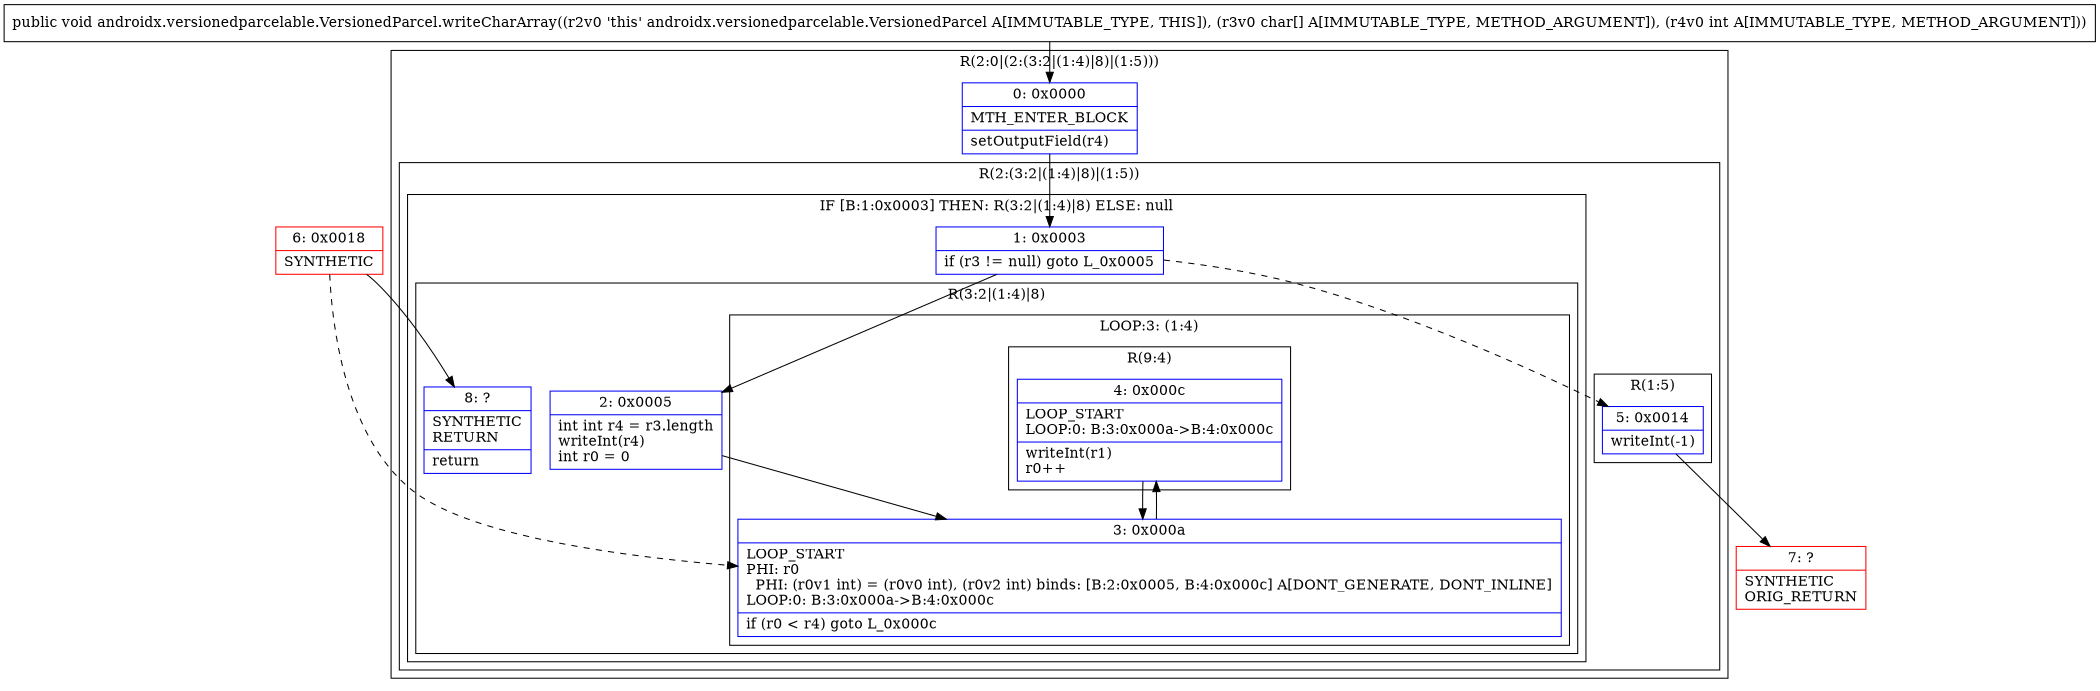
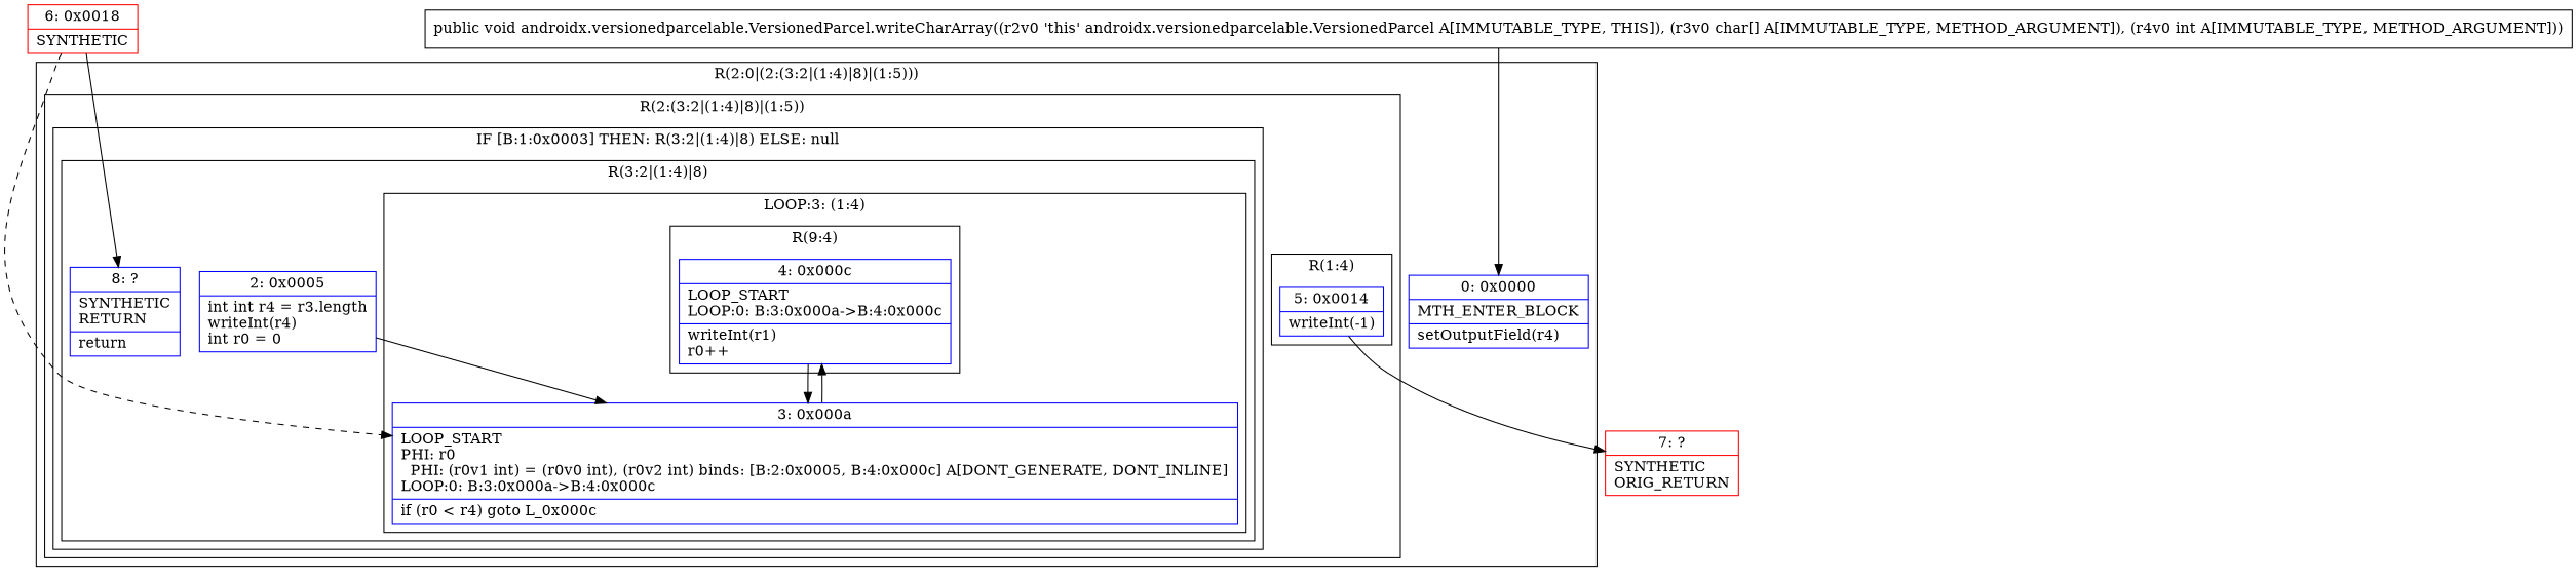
  digraph {
    node [color=blue shape=record]
    n1 [label="{4\:\ 0x000c|LOOP_START\lLOOP:0: B:3:0x000a\-\>B:4:0x000c\l|writeInt(r1)\lr0++\l}"]
    n2 [label="{3\:\ 0x000a|LOOP_START\lPHI: r0 \l  PHI: (r0v1 int) = (r0v0 int), (r0v2 int) binds: [B:2:0x0005, B:4:0x000c] A[DONT_GENERATE, DONT_INLINE]\lLOOP:0: B:3:0x000a\-\>B:4:0x000c\l|if (r0 \< r4) goto L_0x000c\l}"]
    n3 [label="{2\:\ 0x0005|int int r4 = r3.length\lwriteInt(r4)\lint r0 = 0\l}"]
    n4 [label="{8\:\ ?|SYNTHETIC\lRETURN\l|return\l}"]
-   n5 [label="{1\:\ 0x0003|if (r3 != null) goto L_0x0005\l}"]
    n6 [label="{5\:\ 0x0014|writeInt(\-1)\l}"]
    n7 [label="{0\:\ 0x0000|MTH_ENTER_BLOCK\l|setOutputField(r4)\l}"]
    n8 [color=red label="{7\:\ ?|SYNTHETIC\lORIG_RETURN\l}"]
    n9 [color=red label="{6\:\ 0x0018|SYNTHETIC\l}"]
    n10 [label="{public void androidx.versionedparcelable.VersionedParcel.writeCharArray((r2v0 'this' androidx.versionedparcelable.VersionedParcel A[IMMUTABLE_TYPE, THIS]), (r3v0 char[] A[IMMUTABLE_TYPE, METHOD_ARGUMENT]), (r4v0 int A[IMMUTABLE_TYPE, METHOD_ARGUMENT])) }" color=""]
    subgraph cluster_1 {
      label="R(2:0|(2:(3:2|(1:4)|8)|(1:5)))"
      n7
      subgraph cluster_2 {
        label="R(2:(3:2|(1:4)|8)|(1:5))"
        subgraph cluster_3 {
          label="IF [B:1:0x0003] THEN: R(3:2|(1:4)|8) ELSE: null"
-         n5
          subgraph cluster_4 {
            label="R(3:2|(1:4)|8)"
            n3
            n4
            subgraph cluster_5 {
              label="LOOP:3: (1:4)"
              n2
              subgraph cluster_6 {
                label="R(9:4)"
                n1
              }
            }
          }
        }
        subgraph cluster_7 {
-         label="R(1:5)"
+         label="R(1:4)"
          n6
        }
      }
    }
    n1 -> n2
    n2 -> n1
    n3 -> n2
-   n5 -> n3
-   n5 -> n6 [style=dashed]
    n6 -> n8
-   n7 -> n5
    n9 -> n2 [style=dashed]
    n9 -> n4
    n10 -> n7
  }
